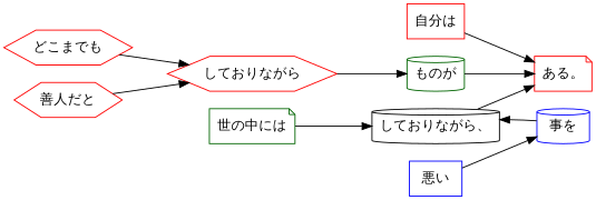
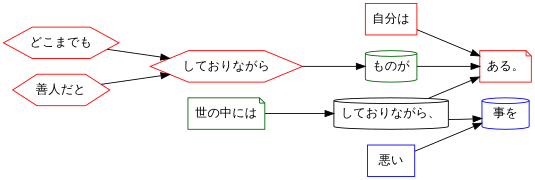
  digraph {
    fontname=Inter
    rankdir=LR
    node [color=red fontname=Inter shape=cylinder]
    edge [fontname=Inter]
    n1 [color=darkgreen label="世の中には" shape=note]
    n2 [color=black label="しておりながら、"]
    n3 [label="ある。" shape=note]
    n4 [color=blue label="悪い" shape=box]
    n5 [color=blue label="事を"]
    n6 [label="自分は" shape=box]
    n7 [label="どこまでも" shape=hexagon]
    n8 [label="しておりながら" shape=hexagon]
    n9 [color=darkgreen label="ものが"]
    n10 [label="善人だと" shape=hexagon]
    n1 -> n2
    n2 -> n3
    n4 -> n5
-   n5 -> n2
+   n2 -> n5
    n6 -> n3
    n7 -> n8
    n8 -> n9
    n9 -> n3
    n10 -> n8
  }
